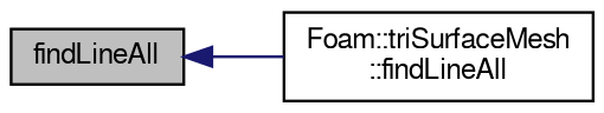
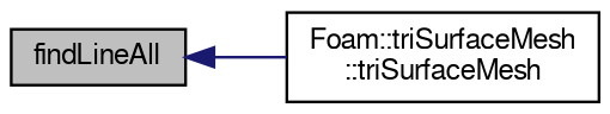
  digraph {
    rankdir=LR
    node [color=black fontname=FreeSans fontsize=10 shape=record]
    n1 [fillcolor=grey75 fontcolor=black height=0.2 label=findLineAll style=filled width=0.4]
-   n2 [height=0.2 label="Foam::triSurfaceMesh\l::findLineAll" width=0.4]
+   n2 [height=0.2 label="Foam::triSurfaceMesh\l::triSurfaceMesh" width=0.4]
    n1 -> n2 [color=midnightblue dir=back fontname=FreeSans fontsize=10 labelfontname=FreeSans labelfontsize=10 style=solid]
  }
